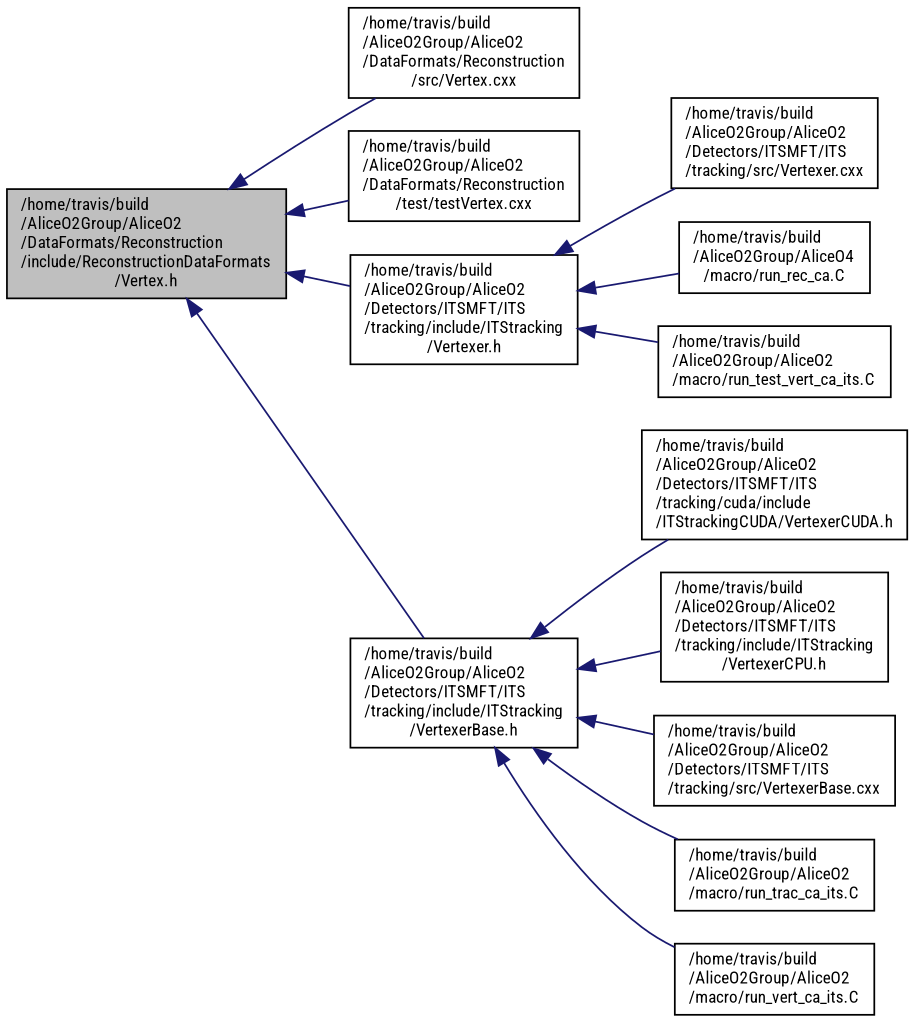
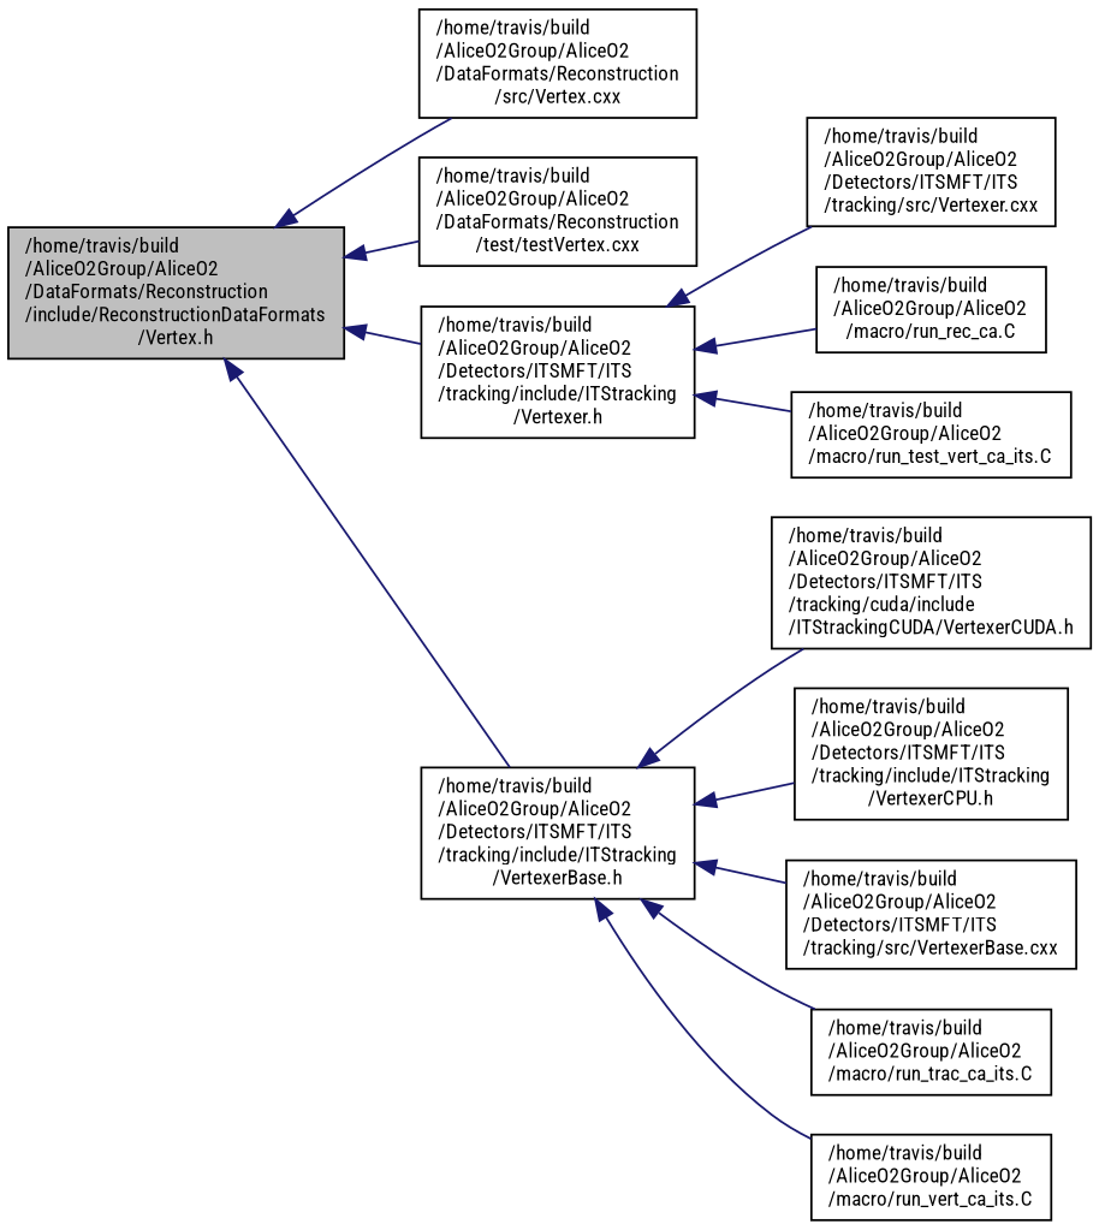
  digraph {
    rankdir=LR
    fontname="Roboto Condensed"
    node [color=black fontname="Roboto Condensed" fontsize=10 shape=record]
    edge [color=midnightblue dir=back fontname="Roboto Condensed" fontsize=10 labelfontname=Helvetica labelfontsize=10 style=solid]
    n1 [fillcolor=grey75 fontcolor=black height=0.2 label="/home/travis/build\l/AliceO2Group/AliceO2\l/DataFormats/Reconstruction\l/include/ReconstructionDataFormats\l/Vertex.h" style=filled width=0.4]
    n2 [height=0.2 label="/home/travis/build\l/AliceO2Group/AliceO2\l/DataFormats/Reconstruction\l/src/Vertex.cxx" width=0.4]
    n3 [height=0.2 label="/home/travis/build\l/AliceO2Group/AliceO2\l/DataFormats/Reconstruction\l/test/testVertex.cxx" width=0.4]
    n4 [height=0.2 label="/home/travis/build\l/AliceO2Group/AliceO2\l/Detectors/ITSMFT/ITS\l/tracking/include/ITStracking\l/Vertexer.h" width=0.4]
    n5 [height=0.2 label="/home/travis/build\l/AliceO2Group/AliceO2\l/Detectors/ITSMFT/ITS\l/tracking/include/ITStracking\l/VertexerBase.h" width=0.4]
    n6 [height=0.2 label="/home/travis/build\l/AliceO2Group/AliceO2\l/Detectors/ITSMFT/ITS\l/tracking/src/Vertexer.cxx" width=0.4]
-   n7 [height=0.2 label="/home/travis/build\l/AliceO2Group/AliceO4\l/macro/run_rec_ca.C" width=0.4]
+   n7 [height=0.2 label="/home/travis/build\l/AliceO2Group/AliceO2\l/macro/run_rec_ca.C" width=0.4]
    n8 [height=0.2 label="/home/travis/build\l/AliceO2Group/AliceO2\l/macro/run_test_vert_ca_its.C" width=0.4]
    n9 [height=0.2 label="/home/travis/build\l/AliceO2Group/AliceO2\l/Detectors/ITSMFT/ITS\l/tracking/cuda/include\l/ITStrackingCUDA/VertexerCUDA.h" width=0.4]
    n10 [height=0.2 label="/home/travis/build\l/AliceO2Group/AliceO2\l/Detectors/ITSMFT/ITS\l/tracking/include/ITStracking\l/VertexerCPU.h" width=0.4]
    n11 [height=0.2 label="/home/travis/build\l/AliceO2Group/AliceO2\l/Detectors/ITSMFT/ITS\l/tracking/src/VertexerBase.cxx" width=0.4]
    n12 [height=0.2 label="/home/travis/build\l/AliceO2Group/AliceO2\l/macro/run_trac_ca_its.C" width=0.4]
    n13 [height=0.2 label="/home/travis/build\l/AliceO2Group/AliceO2\l/macro/run_vert_ca_its.C" width=0.4]
    n1 -> n2
    n1 -> n3
    n1 -> n4
    n1 -> n5
    n4 -> n6
    n4 -> n7
    n4 -> n8
    n5 -> n9
    n5 -> n10
    n5 -> n11
    n5 -> n12
    n5 -> n13
  }
